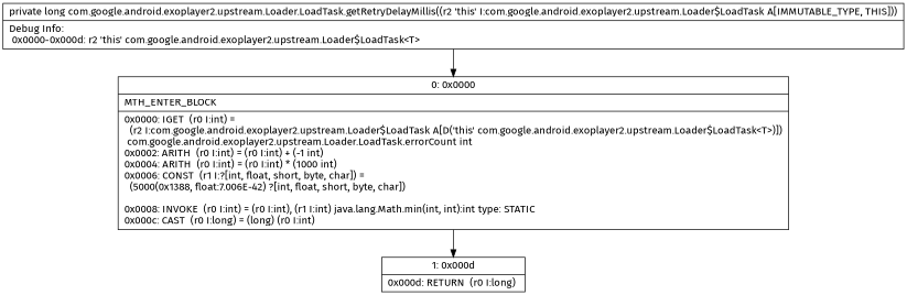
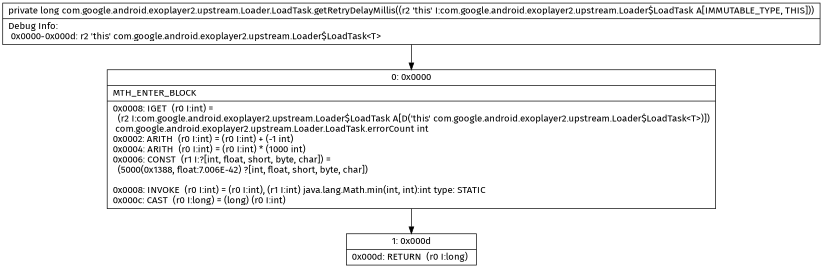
  digraph {
    fontname="Fira Sans"
    node [shape=record fontname="Fira Sans"]
    edge [fontname="Fira Sans"]
-   n1 [label="{0\:\ 0x0000|MTH_ENTER_BLOCK\l|0x0000: IGET  (r0 I:int) = \l  (r2 I:com.google.android.exoplayer2.upstream.Loader$LoadTask A[D('this' com.google.android.exoplayer2.upstream.Loader$LoadTask\<T\>)])\l com.google.android.exoplayer2.upstream.Loader.LoadTask.errorCount int \l0x0002: ARITH  (r0 I:int) = (r0 I:int) + (\-1 int) \l0x0004: ARITH  (r0 I:int) = (r0 I:int) * (1000 int) \l0x0006: CONST  (r1 I:?[int, float, short, byte, char]) = \l  (5000(0x1388, float:7.006E\-42) ?[int, float, short, byte, char])\l \l0x0008: INVOKE  (r0 I:int) = (r0 I:int), (r1 I:int) java.lang.Math.min(int, int):int type: STATIC \l0x000c: CAST  (r0 I:long) = (long) (r0 I:int) \l}"]
+   n1 [label="{0\:\ 0x0000|MTH_ENTER_BLOCK\l|0x0008: IGET  (r0 I:int) = \l  (r2 I:com.google.android.exoplayer2.upstream.Loader$LoadTask A[D('this' com.google.android.exoplayer2.upstream.Loader$LoadTask\<T\>)])\l com.google.android.exoplayer2.upstream.Loader.LoadTask.errorCount int \l0x0002: ARITH  (r0 I:int) = (r0 I:int) + (\-1 int) \l0x0004: ARITH  (r0 I:int) = (r0 I:int) * (1000 int) \l0x0006: CONST  (r1 I:?[int, float, short, byte, char]) = \l  (5000(0x1388, float:7.006E\-42) ?[int, float, short, byte, char])\l \l0x0008: INVOKE  (r0 I:int) = (r0 I:int), (r1 I:int) java.lang.Math.min(int, int):int type: STATIC \l0x000c: CAST  (r0 I:long) = (long) (r0 I:int) \l}"]
    n2 [label="{1\:\ 0x000d|0x000d: RETURN  (r0 I:long) \l}"]
    n3 [label="{private long com.google.android.exoplayer2.upstream.Loader.LoadTask.getRetryDelayMillis((r2 'this' I:com.google.android.exoplayer2.upstream.Loader$LoadTask A[IMMUTABLE_TYPE, THIS]))  | Debug Info:\l  0x0000\-0x000d: r2 'this' com.google.android.exoplayer2.upstream.Loader$LoadTask\<T\>\l}"]
    n1 -> n2
    n3 -> n1
  }
